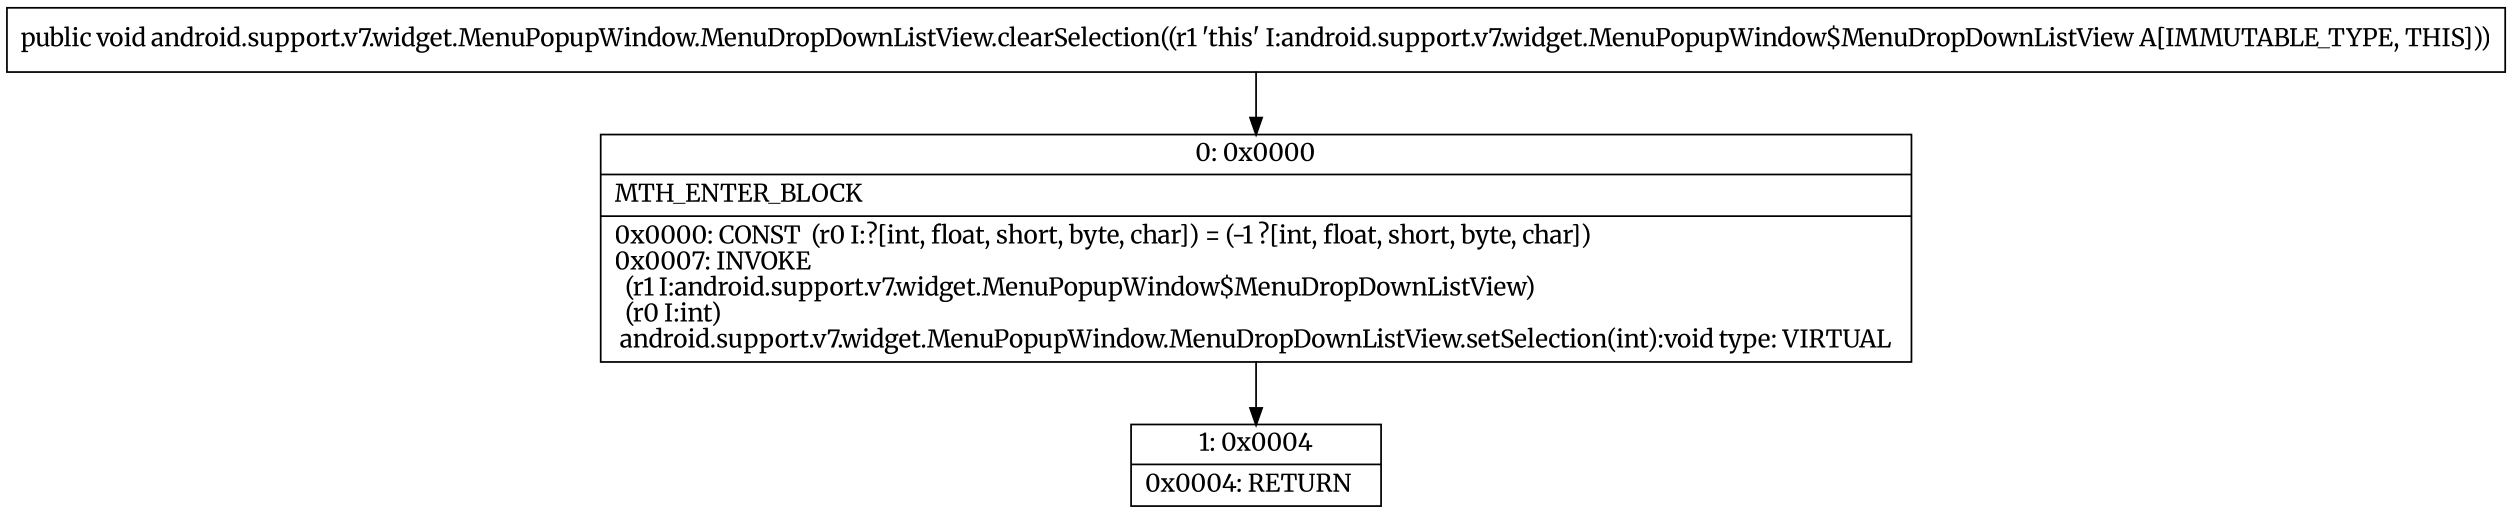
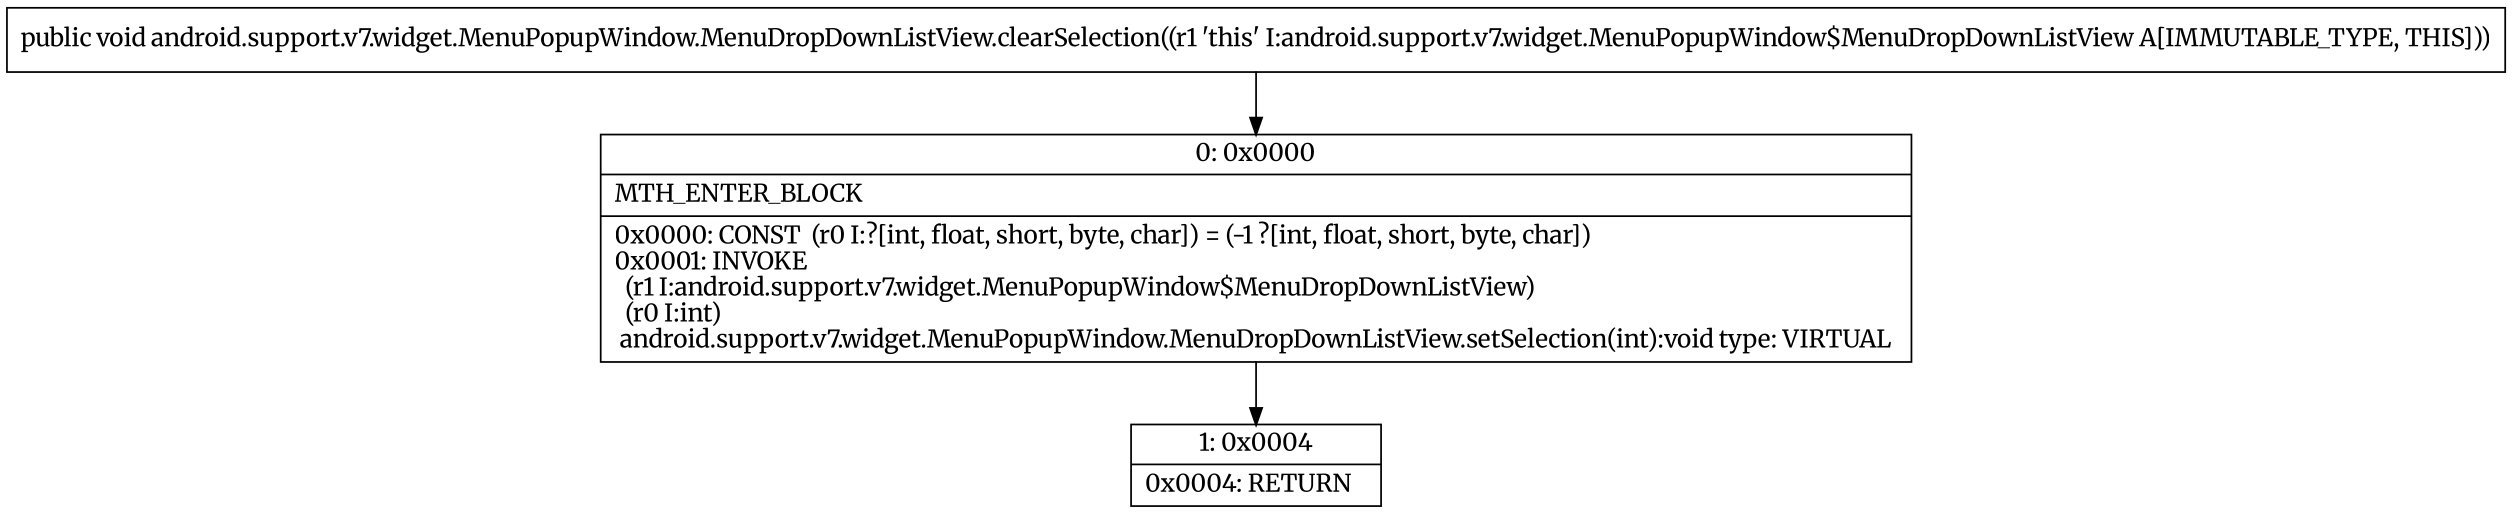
  digraph {
    fontname=Merriweather
    node [shape=record fontname=Merriweather]
    edge [fontname=Merriweather]
-   n1 [label="{0\:\ 0x0000|MTH_ENTER_BLOCK\l|0x0000: CONST  (r0 I:?[int, float, short, byte, char]) = (\-1 ?[int, float, short, byte, char]) \l0x0007: INVOKE  \l  (r1 I:android.support.v7.widget.MenuPopupWindow$MenuDropDownListView)\l  (r0 I:int)\l android.support.v7.widget.MenuPopupWindow.MenuDropDownListView.setSelection(int):void type: VIRTUAL \l}"]
+   n1 [label="{0\:\ 0x0000|MTH_ENTER_BLOCK\l|0x0000: CONST  (r0 I:?[int, float, short, byte, char]) = (\-1 ?[int, float, short, byte, char]) \l0x0001: INVOKE  \l  (r1 I:android.support.v7.widget.MenuPopupWindow$MenuDropDownListView)\l  (r0 I:int)\l android.support.v7.widget.MenuPopupWindow.MenuDropDownListView.setSelection(int):void type: VIRTUAL \l}"]
    n2 [label="{1\:\ 0x0004|0x0004: RETURN   \l}"]
    n3 [label="{public void android.support.v7.widget.MenuPopupWindow.MenuDropDownListView.clearSelection((r1 'this' I:android.support.v7.widget.MenuPopupWindow$MenuDropDownListView A[IMMUTABLE_TYPE, THIS])) }"]
    n1 -> n2
    n3 -> n1
  }
